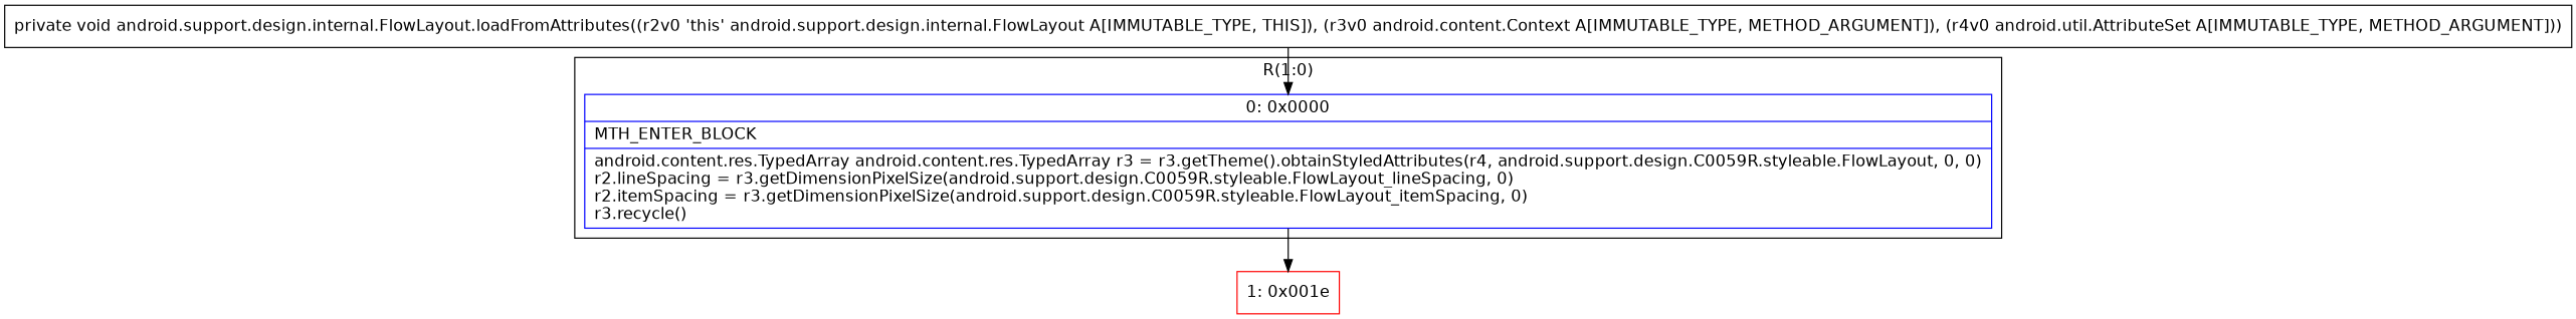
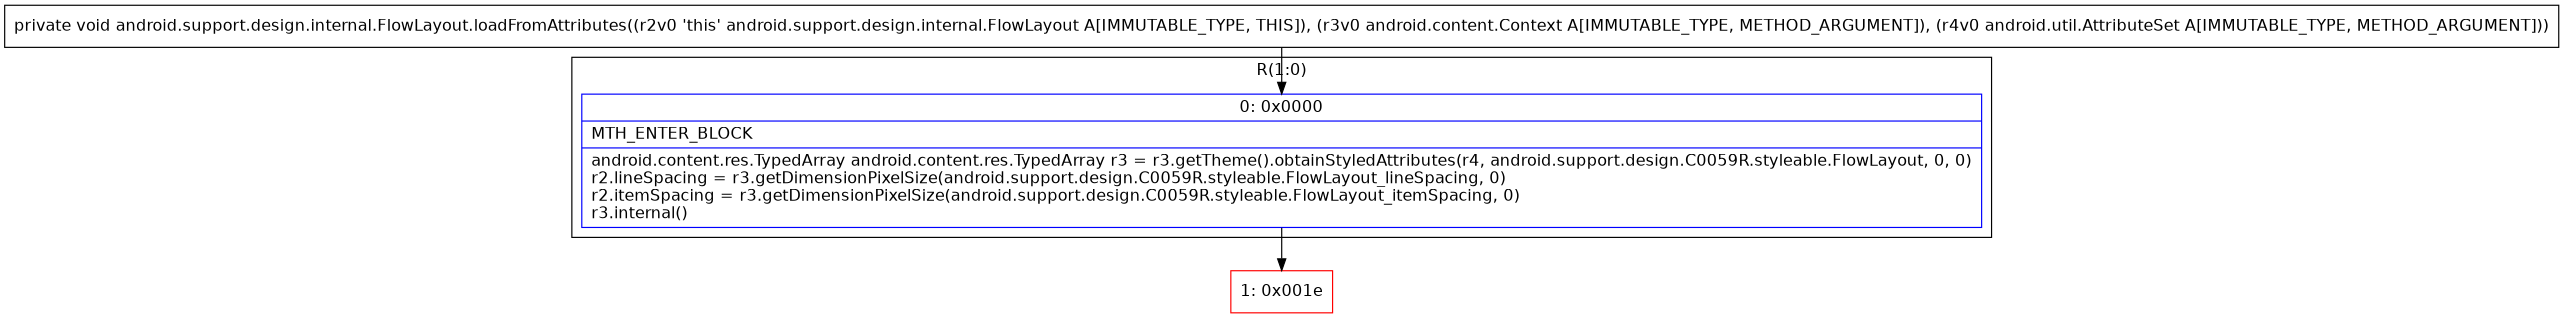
  digraph {
    fontname="DejaVu Sans"
    node [shape=record fontname="DejaVu Sans"]
    edge [fontname="DejaVu Sans"]
-   n1 [color=blue label="{0\:\ 0x0000|MTH_ENTER_BLOCK\l|android.content.res.TypedArray android.content.res.TypedArray r3 = r3.getTheme().obtainStyledAttributes(r4, android.support.design.C0059R.styleable.FlowLayout, 0, 0)\lr2.lineSpacing = r3.getDimensionPixelSize(android.support.design.C0059R.styleable.FlowLayout_lineSpacing, 0)\lr2.itemSpacing = r3.getDimensionPixelSize(android.support.design.C0059R.styleable.FlowLayout_itemSpacing, 0)\lr3.recycle()\l}"]
+   n1 [color=blue label="{0\:\ 0x0000|MTH_ENTER_BLOCK\l|android.content.res.TypedArray android.content.res.TypedArray r3 = r3.getTheme().obtainStyledAttributes(r4, android.support.design.C0059R.styleable.FlowLayout, 0, 0)\lr2.lineSpacing = r3.getDimensionPixelSize(android.support.design.C0059R.styleable.FlowLayout_lineSpacing, 0)\lr2.itemSpacing = r3.getDimensionPixelSize(android.support.design.C0059R.styleable.FlowLayout_itemSpacing, 0)\lr3.internal()\l}"]
    n2 [color=red label="{1\:\ 0x001e}"]
    n3 [label="{private void android.support.design.internal.FlowLayout.loadFromAttributes((r2v0 'this' android.support.design.internal.FlowLayout A[IMMUTABLE_TYPE, THIS]), (r3v0 android.content.Context A[IMMUTABLE_TYPE, METHOD_ARGUMENT]), (r4v0 android.util.AttributeSet A[IMMUTABLE_TYPE, METHOD_ARGUMENT])) }"]
    subgraph cluster_1 {
      label="R(1:0)"
      n1
    }
    n1 -> n2
    n3 -> n1
  }
